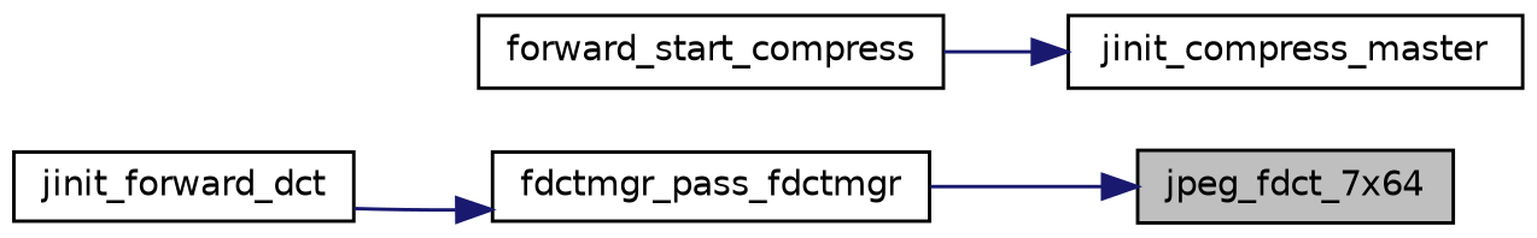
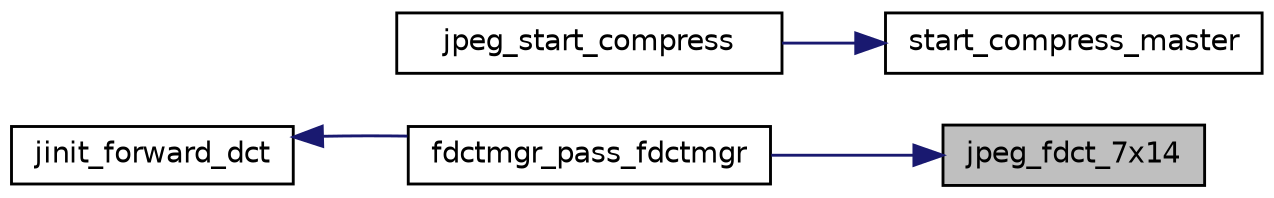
  digraph {
    rankdir=RL
    node [color=black fontname=Helvetica fontsize=10 shape=record]
    edge [color=midnightblue dir=back fontname=Helvetica fontsize=10 labelfontname=Helvetica labelfontsize=10 style=solid]
-   n1 [fillcolor=grey75 fontcolor=black height=0.2 label=jpeg_fdct_7x64 style=filled width=0.4]
+   n1 [fillcolor=grey75 fontcolor=black height=0.2 label=jpeg_fdct_7x14 style=filled width=0.4]
    n2 [height=0.2 label=fdctmgr_pass_fdctmgr width=0.4]
    n3 [height=0.2 label=jinit_forward_dct width=0.4]
-   n4 [height=0.2 label=jinit_compress_master width=0.4]
-   n5 [height=0.2 label=forward_start_compress width=0.4]
+   n4 [height=0.2 label=start_compress_master width=0.4]
+   n5 [height=0.2 label=jpeg_start_compress width=0.4]
    n1 -> n2
-   n2 -> n3
+   n3 -> n2
    n4 -> n5
  }
